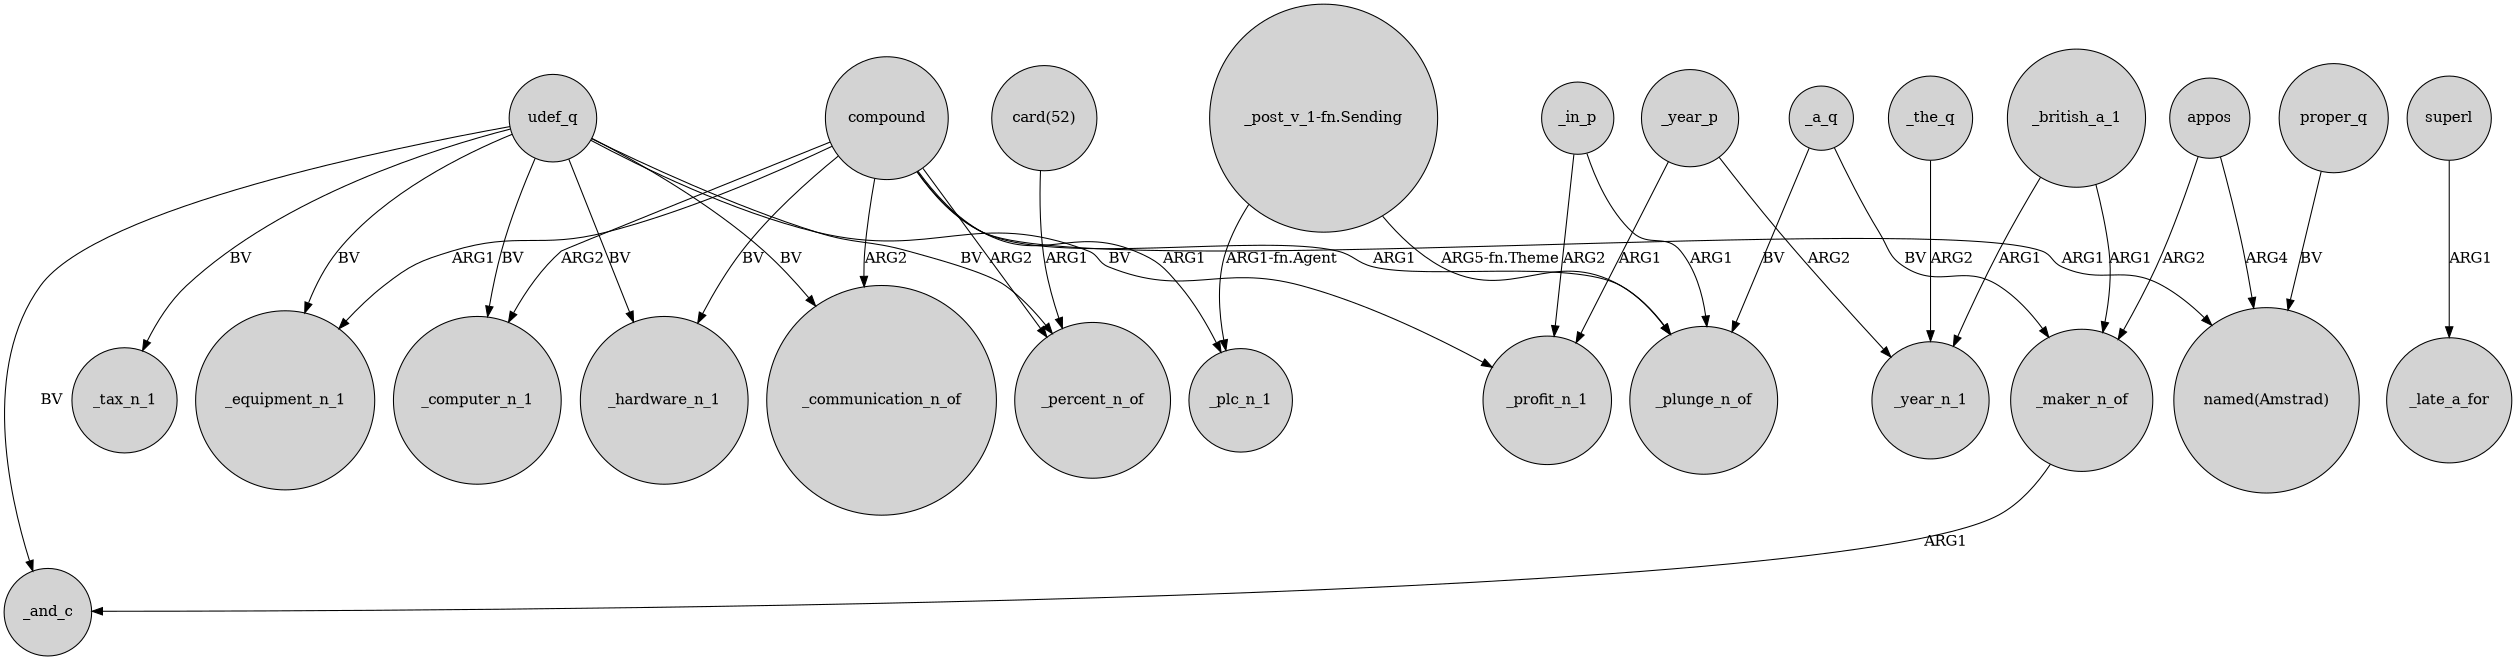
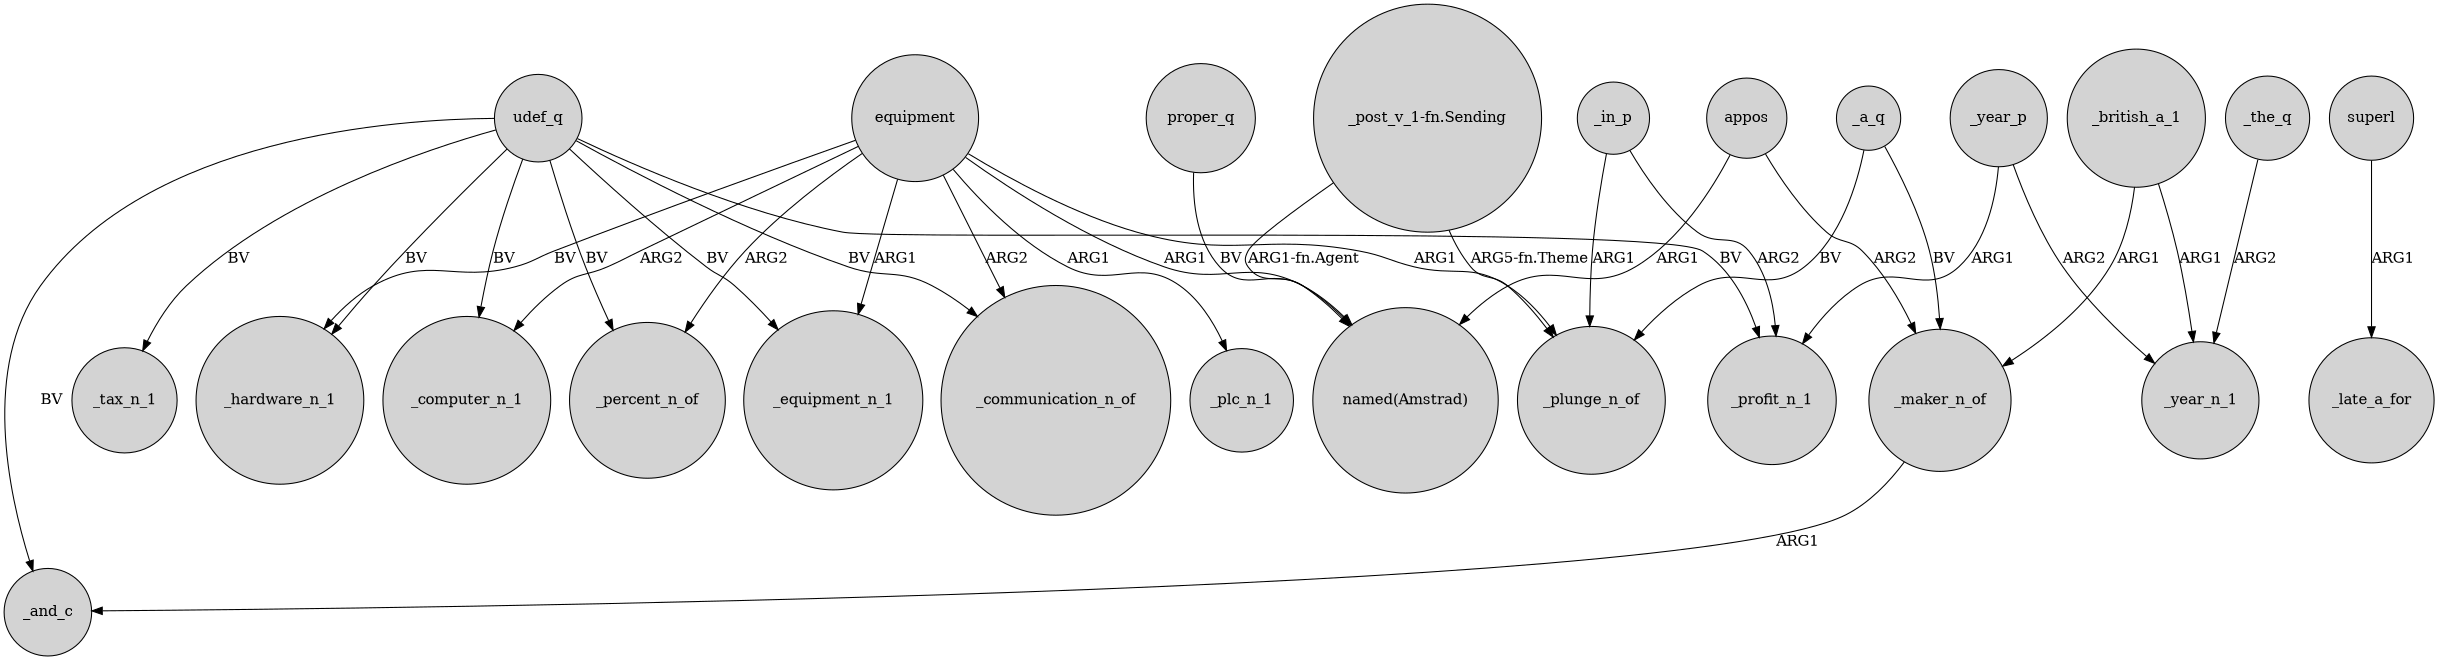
  digraph {
    node [shape=circle style=filled]
    _maker_n_of
    _and_c
    _british_a_1
    _year_n_1
    udef_q
    _hardware_n_1
    _equipment_n_1
    _percent_n_of
    _tax_n_1
    _computer_n_1
    _profit_n_1
    _communication_n_of
-   compound
+   compound [label=equipment]
    _plc_n_1
    "named(Amstrad)"
    _plunge_n_of
    proper_q
    _a_q
    n19 [label=_year_p]
    _in_p
-   "card(52)"
    superl
    _late_a_for
    appos
    "_post_v_1-fn.Sending"
    _the_q
    _maker_n_of -> _and_c [label=ARG1]
    _british_a_1 -> _maker_n_of [label=ARG1]
    _british_a_1 -> _year_n_1 [label=ARG1]
    udef_q -> _and_c [label=BV]
    udef_q -> _hardware_n_1 [label=BV]
    udef_q -> _equipment_n_1 [label=BV]
    udef_q -> _percent_n_of [label=BV]
    udef_q -> _tax_n_1 [label=BV]
    udef_q -> _computer_n_1 [label=BV]
    udef_q -> _profit_n_1 [label=BV]
    udef_q -> _communication_n_of [label=BV]
    compound -> _hardware_n_1 [label=BV]
    compound -> _equipment_n_1 [label=ARG1]
    compound -> _percent_n_of [label=ARG2]
    compound -> _computer_n_1 [label=ARG2]
    compound -> _communication_n_of [label=ARG2]
    compound -> _plc_n_1 [label=ARG1]
    compound -> "named(Amstrad)" [label=ARG1]
    compound -> _plunge_n_of [label=ARG1]
    proper_q -> "named(Amstrad)" [label=BV]
    _a_q -> _maker_n_of [label=BV]
    _a_q -> _plunge_n_of [label=BV]
    n19 -> _year_n_1 [label=ARG2]
    n19 -> _profit_n_1 [label=ARG1]
    _in_p -> _profit_n_1 [label=ARG2]
    _in_p -> _plunge_n_of [label=ARG1]
-   "card(52)" -> _percent_n_of [label=ARG1]
    superl -> _late_a_for [label=ARG1]
    appos -> _maker_n_of [label=ARG2]
-   appos -> "named(Amstrad)" [label=ARG4]
-   "_post_v_1-fn.Sending" -> _plc_n_1 [label="ARG1-fn.Agent"]
+   appos -> "named(Amstrad)" [label=ARG1]
+   "_post_v_1-fn.Sending" -> "named(Amstrad)" [label="ARG1-fn.Agent"]
    "_post_v_1-fn.Sending" -> _plunge_n_of [label="ARG5-fn.Theme"]
    _the_q -> _year_n_1 [label=ARG2]
  }
